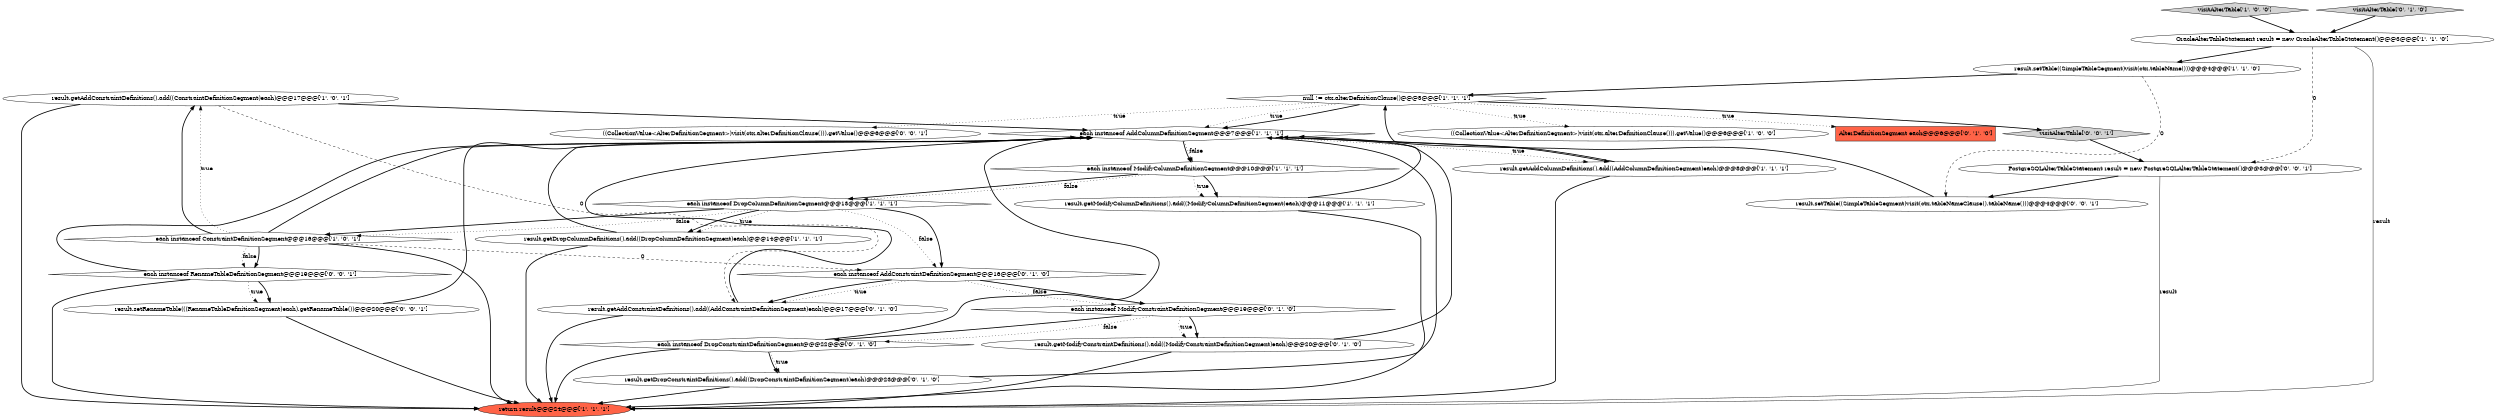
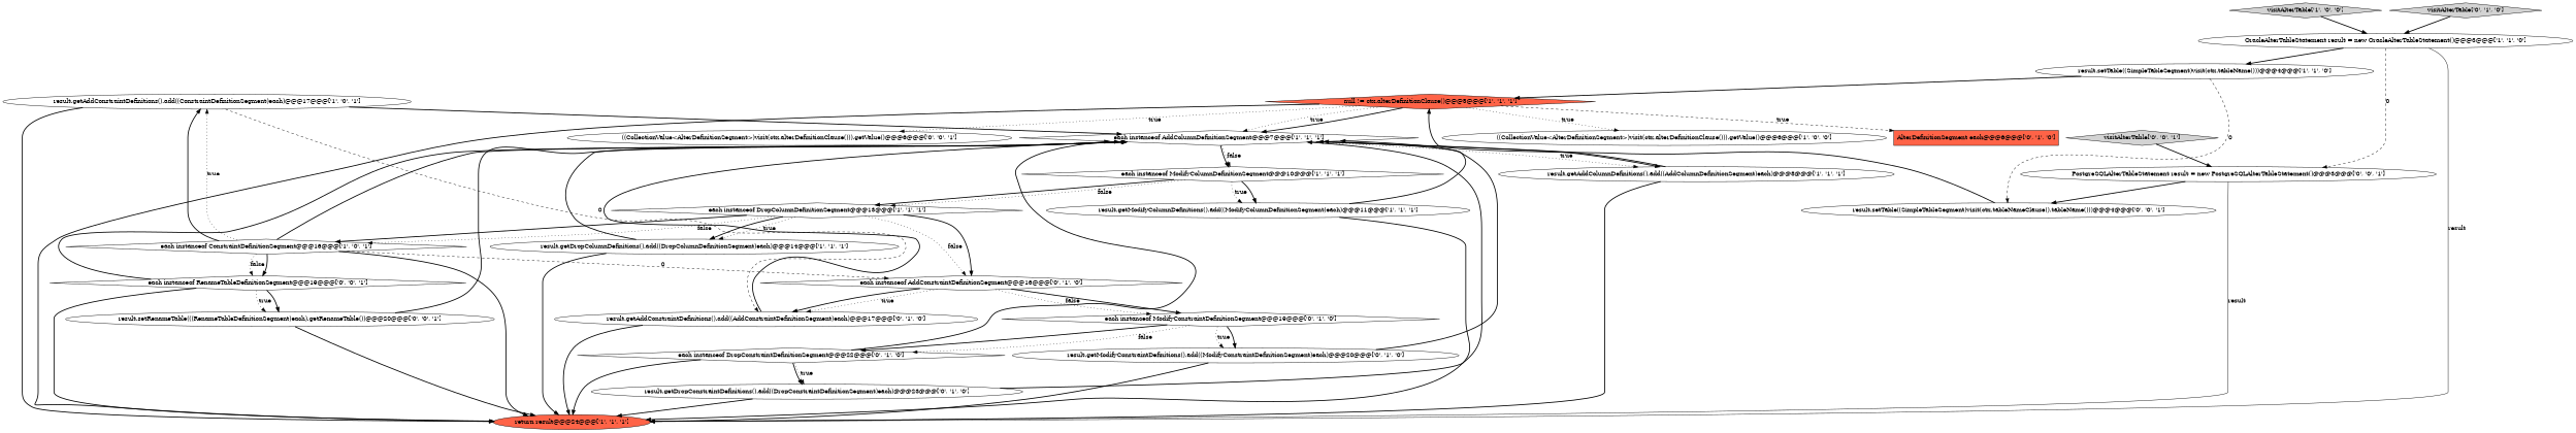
  digraph {
    node [fillcolor=white shape=ellipse style=filled]
    edge [style=bold]
    n1 [label="result.getAddConstraintDefinitions().add((ConstraintDefinitionSegment)each)@@@17@@@['1', '0', '1']"]
    n2 [label="each instanceof AddColumnDefinitionSegment@@@7@@@['1', '1', '1']" shape=diamond]
    n3 [label="result.getAddConstraintDefinitions().add((AddConstraintDefinitionSegment)each)@@@17@@@['0', '1', '0']"]
    n4 [fillcolor=tomato label="return result@@@24@@@['1', '1', '1']"]
    n5 [label="each instanceof ModifyColumnDefinitionSegment@@@10@@@['1', '1', '1']" shape=diamond]
    n6 [label="result.getAddColumnDefinitions().add((AddColumnDefinitionSegment)each)@@@8@@@['1', '1', '1']"]
    n7 [label="each instanceof ModifyConstraintDefinitionSegment@@@19@@@['0', '1', '0']" shape=diamond]
    n8 [label="each instanceof DropConstraintDefinitionSegment@@@22@@@['0', '1', '0']" shape=diamond]
    n9 [label="result.getModifyConstraintDefinitions().add((ModifyConstraintDefinitionSegment)each)@@@20@@@['0', '1', '0']"]
    n10 [label="result.getDropConstraintDefinitions().add((DropConstraintDefinitionSegment)each)@@@23@@@['0', '1', '0']"]
-   n11 [label="null != ctx.alterDefinitionClause()@@@5@@@['1', '1', '1']" shape=diamond]
+   n11 [fillcolor=tomato label="null != ctx.alterDefinitionClause()@@@5@@@['1', '1', '1']" shape=diamond]
    n12 [label="((CollectionValue<AlterDefinitionSegment>)visit(ctx.alterDefinitionClause())).getValue()@@@6@@@['1', '0', '0']"]
    n13 [fillcolor=tomato label="AlterDefinitionSegment each@@@6@@@['0', '1', '0']" shape=box]
    n14 [label="((CollectionValue<AlterDefinitionSegment>)visit(ctx.alterDefinitionClause())).getValue()@@@6@@@['0', '0', '1']"]
    n15 [label="result.setTable((SimpleTableSegment)visit(ctx.tableNameClause().tableName()))@@@4@@@['0', '0', '1']"]
    n16 [label="each instanceof DropColumnDefinitionSegment@@@13@@@['1', '1', '1']" shape=diamond]
    n17 [label="result.getModifyColumnDefinitions().add((ModifyColumnDefinitionSegment)each)@@@11@@@['1', '1', '1']"]
    n18 [label="result.setRenameTable(((RenameTableDefinitionSegment)each).getRenameTable())@@@20@@@['0', '0', '1']"]
    n19 [label="each instanceof ConstraintDefinitionSegment@@@16@@@['1', '0', '1']" shape=diamond]
    n20 [label="each instanceof AddConstraintDefinitionSegment@@@16@@@['0', '1', '0']" shape=diamond]
    n21 [label="each instanceof RenameTableDefinitionSegment@@@19@@@['0', '0', '1']" shape=diamond]
    n22 [fillcolor=lightgray label="visitAlterTable['1', '0', '0']" shape=diamond]
    n23 [label="OracleAlterTableStatement result = new OracleAlterTableStatement()@@@3@@@['1', '1', '0']"]
    n24 [label="PostgreSQLAlterTableStatement result = new PostgreSQLAlterTableStatement()@@@3@@@['0', '0', '1']"]
    n25 [label="result.setTable((SimpleTableSegment)visit(ctx.tableName()))@@@4@@@['1', '1', '0']"]
    n26 [fillcolor=lightgray label="visitAlterTable['0', '1', '0']" shape=diamond]
    n27 [fillcolor=lightgray label="visitAlterTable['0', '0', '1']" shape=diamond]
    n28 [label="result.getDropColumnDefinitions().add((DropColumnDefinitionSegment)each)@@@14@@@['1', '1', '1']"]
    n1 -> n2
    n1 -> n3 [label=0 style=dashed]
    n1 -> n4
    n2 -> n5
    n2 -> n5 [label=false style=dotted]
    n2 -> n6 [label=true style=dotted]
    n2 -> n6
    n3 -> n2
    n3 -> n4
    n5 -> n16
    n5 -> n16 [label=false style=dotted]
    n5 -> n17
    n5 -> n17 [label=true style=dotted]
    n6 -> n2
    n6 -> n4
    n7 -> n8 [label=false style=dotted]
    n7 -> n8
    n7 -> n9
    n7 -> n9 [label=true style=dotted]
    n8 -> n2
    n8 -> n4
    n8 -> n10 [label=true style=dotted]
    n8 -> n10
    n9 -> n2
    n9 -> n4
    n10 -> n2
    n10 -> n4
    n11 -> n2 [label=true style=dotted]
    n11 -> n2
-   n11 -> n27
+   n11 -> n4
    n11 -> n12 [label=true style=dotted]
-   n11 -> n13 [label=true style=dotted]
+   n11 -> n13 [label=true style=dashed]
    n11 -> n14 [label=true style=dotted]
    n15 -> n11
    n16 -> n19 [label=false style=dotted]
    n16 -> n19
    n16 -> n20
    n16 -> n20 [label=false style=dotted]
    n16 -> n28 [label=true style=dotted]
    n16 -> n28
    n17 -> n2
    n17 -> n4
    n18 -> n2
    n18 -> n4
    n19 -> n1
    n19 -> n1 [label=true style=dotted]
    n19 -> n2
    n19 -> n4
    n19 -> n20 [label=0 style=dashed]
    n19 -> n21
    n19 -> n21 [label=false style=dotted]
    n20 -> n3 [label=true style=dotted]
    n20 -> n3
    n20 -> n7
    n20 -> n7 [label=false style=dotted]
    n21 -> n2
    n21 -> n4
    n21 -> n18
    n21 -> n18 [label=true style=dotted]
    n22 -> n23
    n23 -> n4 [label=result style=solid]
    n23 -> n24 [label=0 style=dashed]
    n23 -> n25
    n24 -> n4 [label=result style=solid]
    n24 -> n15
    n25 -> n11
    n25 -> n15 [label=0 style=dashed]
    n26 -> n23
    n27 -> n24
    n28 -> n2
    n28 -> n4
  }
